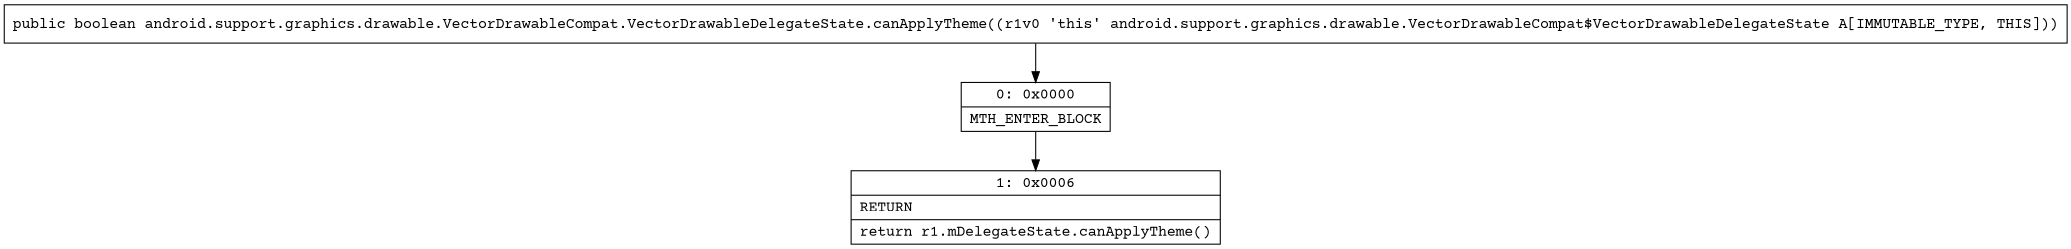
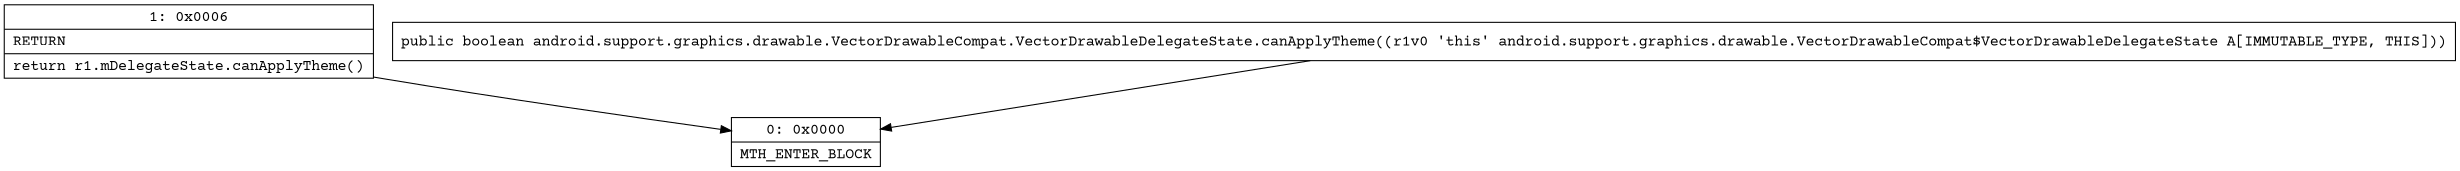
  digraph {
    fontname="Courier Prime"
    node [shape=record fontname="Courier Prime"]
    edge [fontname="Courier Prime"]
    n1 [label="{0\:\ 0x0000|MTH_ENTER_BLOCK\l}"]
    n2 [label="{1\:\ 0x0006|RETURN\l|return r1.mDelegateState.canApplyTheme()\l}"]
    n3 [label="{public boolean android.support.graphics.drawable.VectorDrawableCompat.VectorDrawableDelegateState.canApplyTheme((r1v0 'this' android.support.graphics.drawable.VectorDrawableCompat$VectorDrawableDelegateState A[IMMUTABLE_TYPE, THIS])) }"]
-   n1 -> n2
+   n2 -> n1
    n3 -> n1
  }
